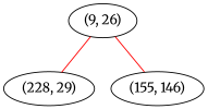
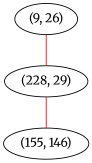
  graph {
    fontname=Merriweather
    node [fontname=Merriweather]
    edge [color=red fontname=Merriweather weight=1]
    "(9, 26)"
    "(228, 29)"
    "(155, 146)"
    "(9, 26)" -- "(228, 29)"
-   "(9, 26)" -- "(155, 146)"
+   "(228, 29)" -- "(155, 146)"
  }
